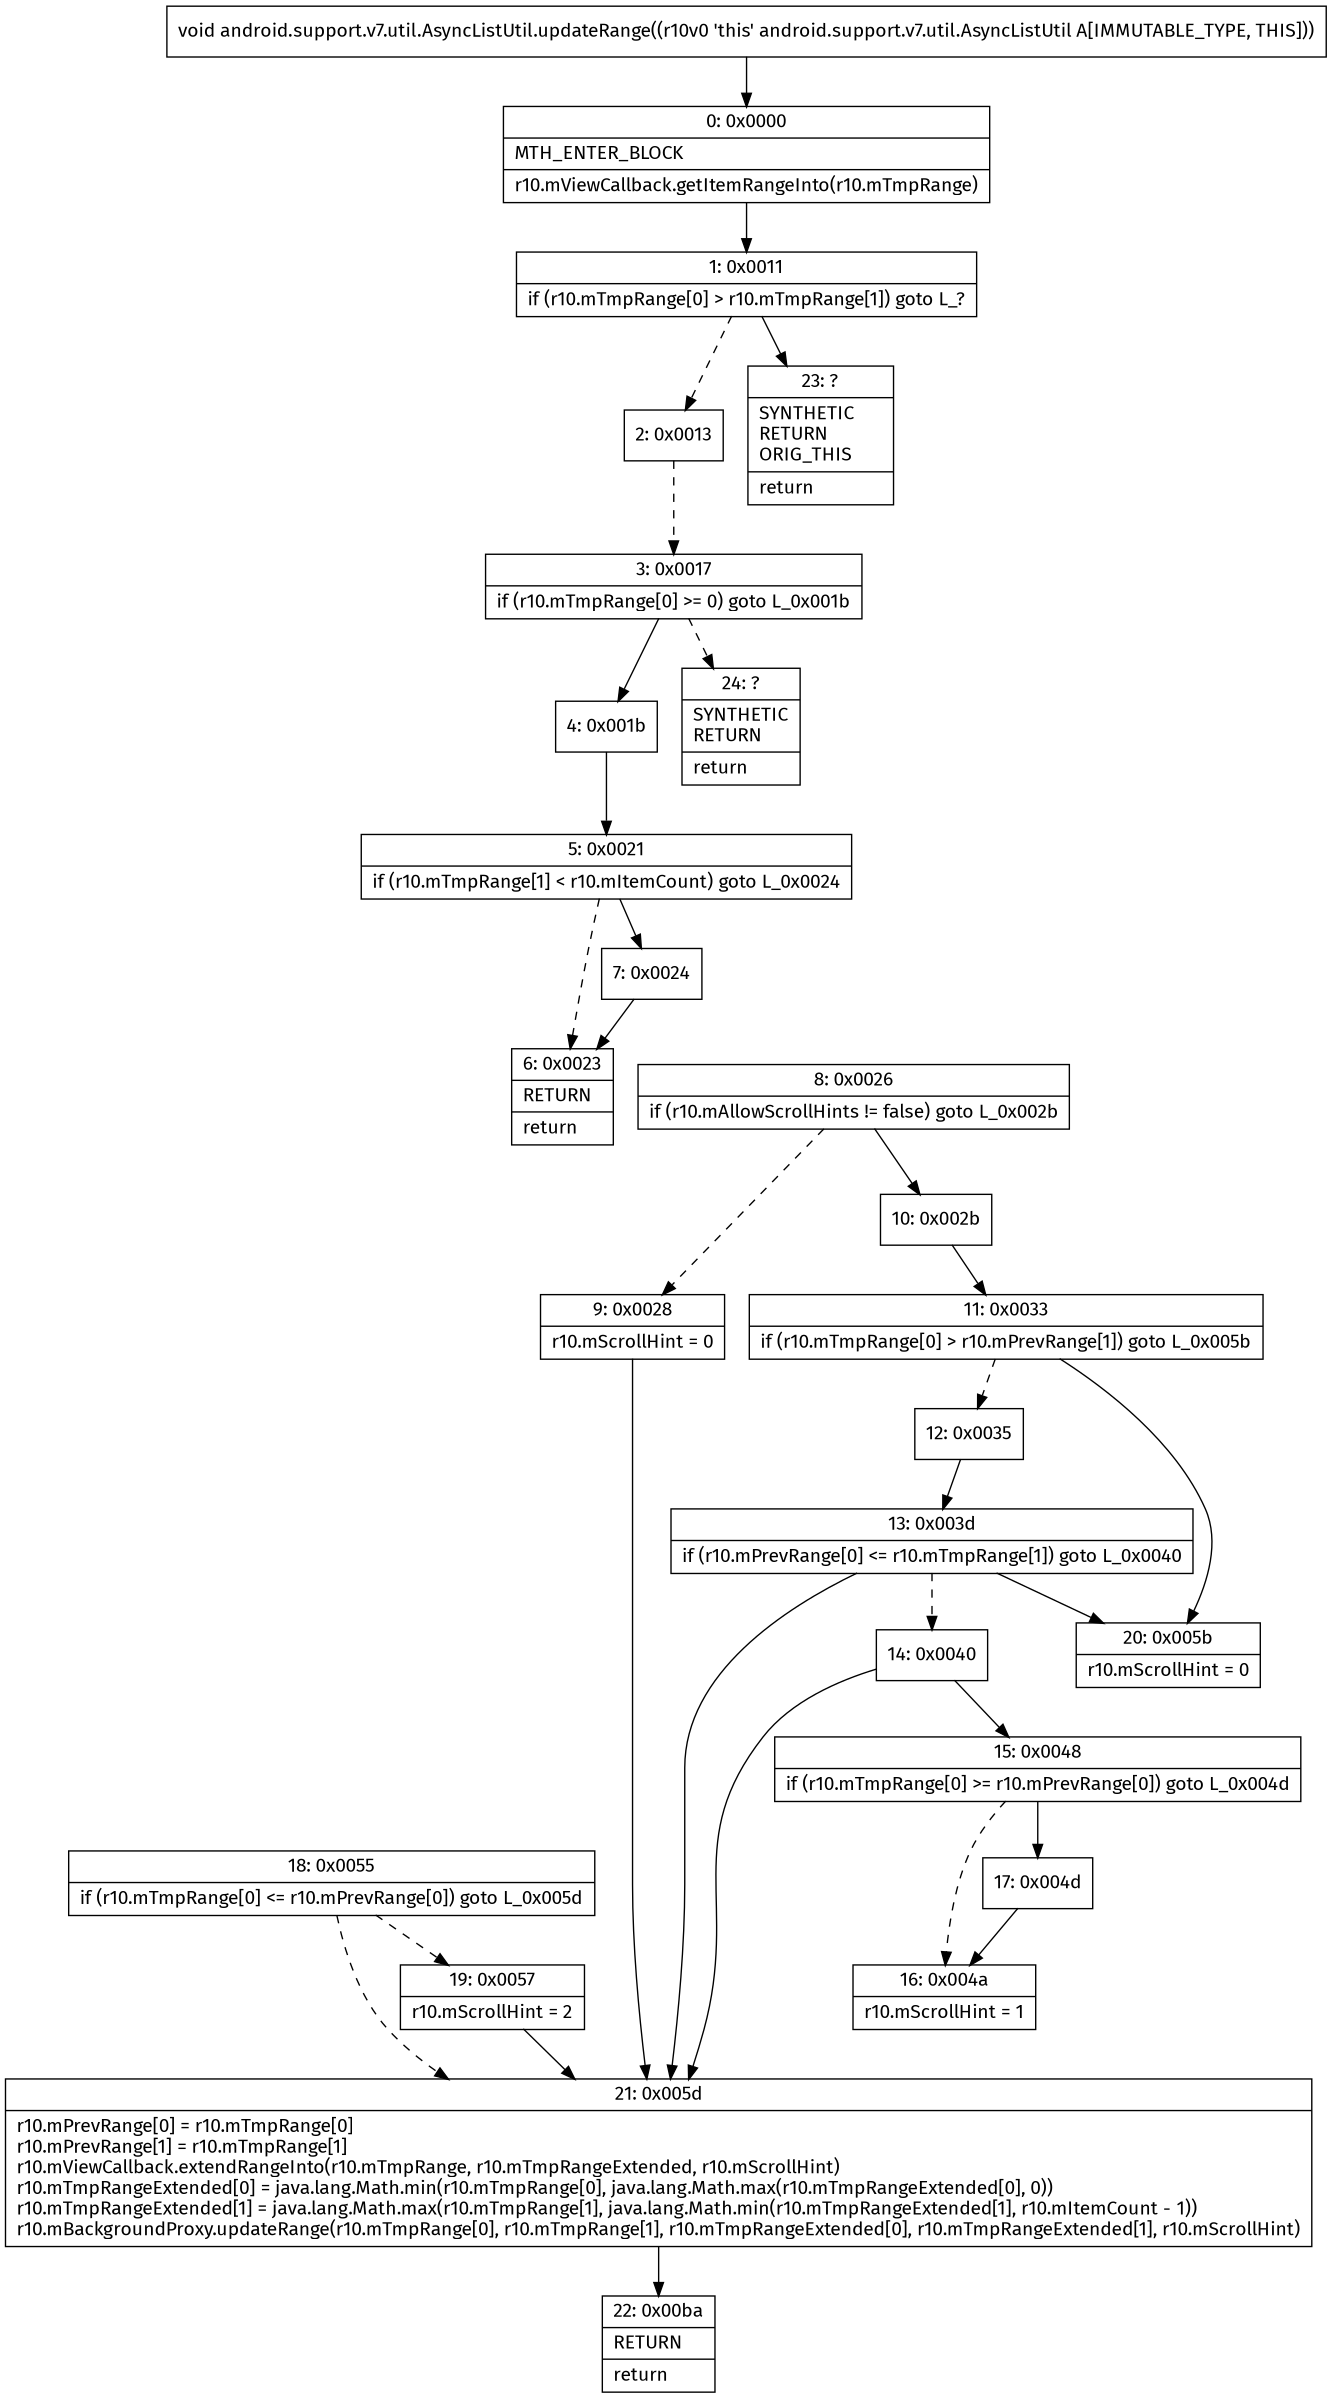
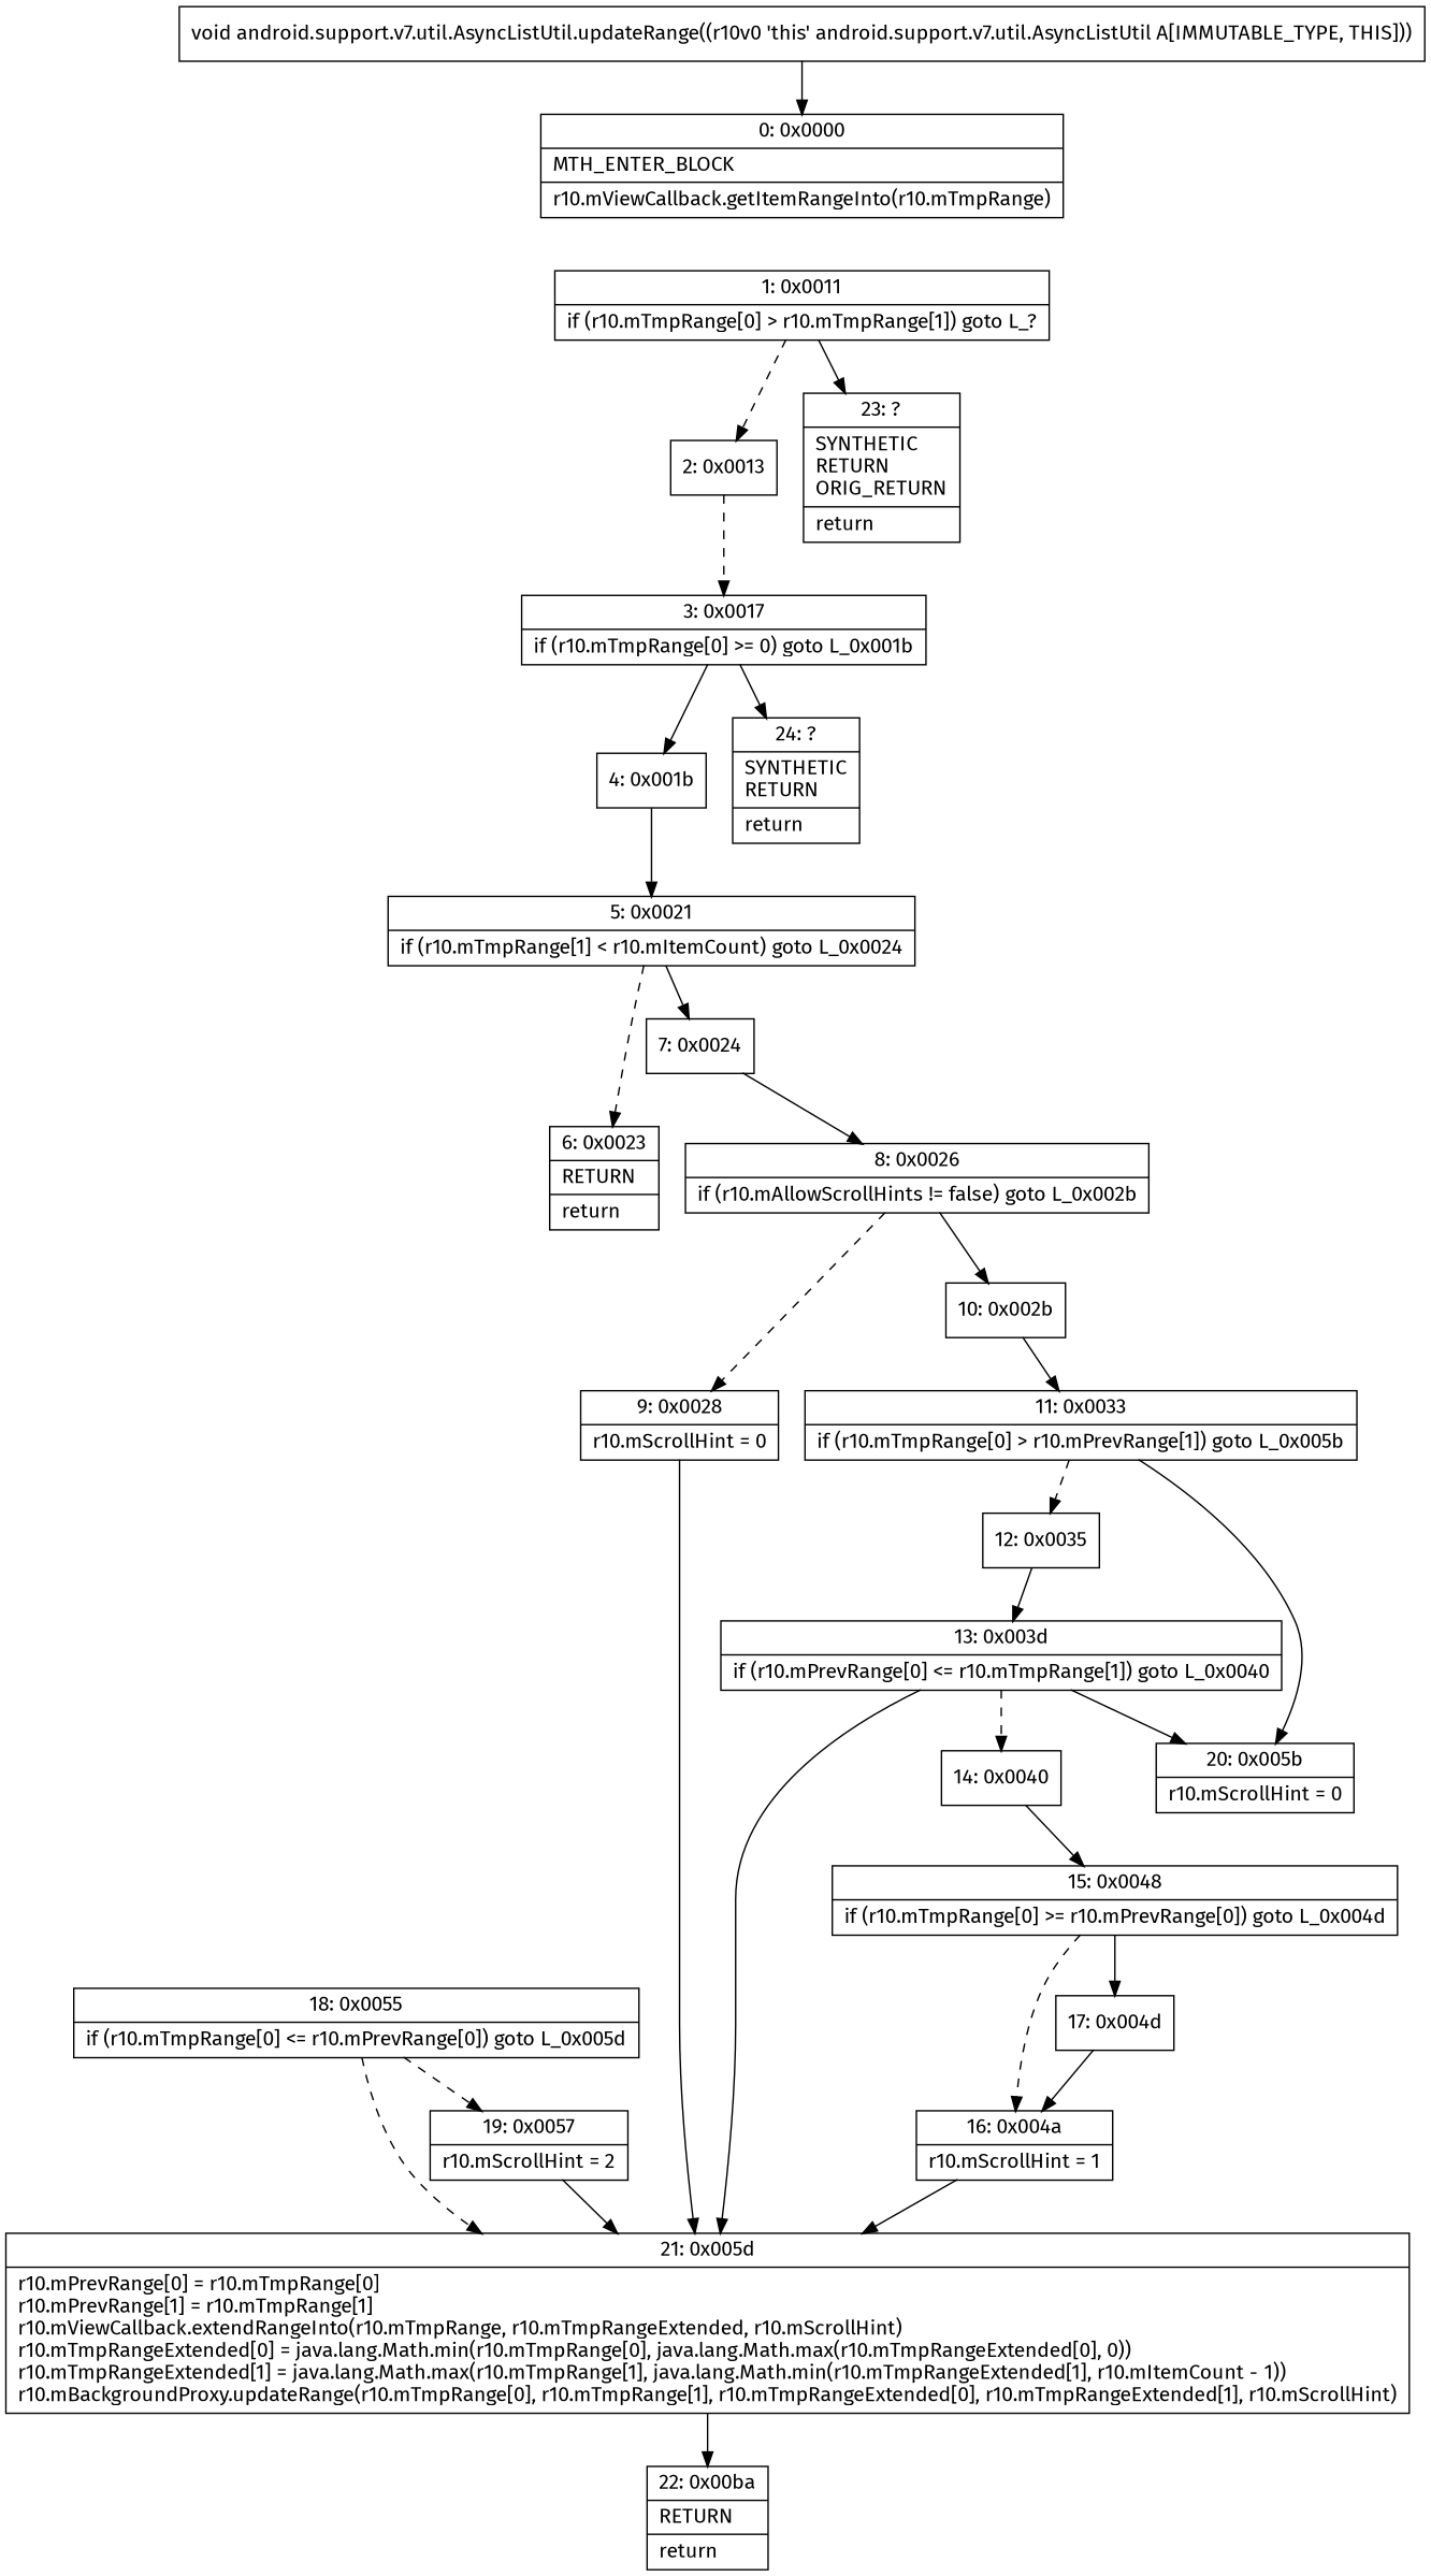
  digraph {
    fontname="Fira Sans"
    node [fontname="Fira Sans" shape=record]
    edge [fontname="Fira Sans"]
    n1 [label="{0\:\ 0x0000|MTH_ENTER_BLOCK\l|r10.mViewCallback.getItemRangeInto(r10.mTmpRange)\l}"]
    n2 [label="{1\:\ 0x0011|if (r10.mTmpRange[0] \> r10.mTmpRange[1]) goto L_?\l}"]
    n3 [label="{2\:\ 0x0013}"]
-   n4 [label="{23\:\ ?|SYNTHETIC\lRETURN\lORIG_THIS\l|return\l}"]
+   n4 [label="{23\:\ ?|SYNTHETIC\lRETURN\lORIG_RETURN\l|return\l}"]
    n5 [label="{3\:\ 0x0017|if (r10.mTmpRange[0] \>= 0) goto L_0x001b\l}"]
    n6 [label="{4\:\ 0x001b}"]
    n7 [label="{24\:\ ?|SYNTHETIC\lRETURN\l|return\l}"]
    n8 [label="{5\:\ 0x0021|if (r10.mTmpRange[1] \< r10.mItemCount) goto L_0x0024\l}"]
    n9 [label="{6\:\ 0x0023|RETURN\l|return\l}"]
    n10 [label="{7\:\ 0x0024}"]
    n11 [label="{8\:\ 0x0026|if (r10.mAllowScrollHints != false) goto L_0x002b\l}"]
    n12 [label="{9\:\ 0x0028|r10.mScrollHint = 0\l}"]
    n13 [label="{10\:\ 0x002b}"]
    n14 [label="{21\:\ 0x005d|r10.mPrevRange[0] = r10.mTmpRange[0]\lr10.mPrevRange[1] = r10.mTmpRange[1]\lr10.mViewCallback.extendRangeInto(r10.mTmpRange, r10.mTmpRangeExtended, r10.mScrollHint)\lr10.mTmpRangeExtended[0] = java.lang.Math.min(r10.mTmpRange[0], java.lang.Math.max(r10.mTmpRangeExtended[0], 0))\lr10.mTmpRangeExtended[1] = java.lang.Math.max(r10.mTmpRange[1], java.lang.Math.min(r10.mTmpRangeExtended[1], r10.mItemCount \- 1))\lr10.mBackgroundProxy.updateRange(r10.mTmpRange[0], r10.mTmpRange[1], r10.mTmpRangeExtended[0], r10.mTmpRangeExtended[1], r10.mScrollHint)\l}"]
    n15 [label="{11\:\ 0x0033|if (r10.mTmpRange[0] \> r10.mPrevRange[1]) goto L_0x005b\l}"]
    n16 [label="{22\:\ 0x00ba|RETURN\l|return\l}"]
    n17 [label="{12\:\ 0x0035}"]
    n18 [label="{20\:\ 0x005b|r10.mScrollHint = 0\l}"]
    n19 [label="{13\:\ 0x003d|if (r10.mPrevRange[0] \<= r10.mTmpRange[1]) goto L_0x0040\l}"]
    n20 [label="{14\:\ 0x0040}"]
    n21 [label="{15\:\ 0x0048|if (r10.mTmpRange[0] \>= r10.mPrevRange[0]) goto L_0x004d\l}"]
    n22 [label="{16\:\ 0x004a|r10.mScrollHint = 1\l}"]
    n23 [label="{17\:\ 0x004d}"]
    n24 [label="{18\:\ 0x0055|if (r10.mTmpRange[0] \<= r10.mPrevRange[0]) goto L_0x005d\l}"]
    n25 [label="{19\:\ 0x0057|r10.mScrollHint = 2\l}"]
    n26 [label="{void android.support.v7.util.AsyncListUtil.updateRange((r10v0 'this' android.support.v7.util.AsyncListUtil A[IMMUTABLE_TYPE, THIS])) }"]
-   n1 -> n2
    n2 -> n3 [style=dashed]
    n2 -> n4
    n3 -> n5 [style=dashed]
    n5 -> n6
-   n5 -> n7 [style=dashed]
+   n5 -> n7 [style=solid]
    n6 -> n8
    n8 -> n9 [style=dashed]
    n8 -> n10
-   n10 -> n9
+   n10 -> n11
    n11 -> n12 [style=dashed]
    n11 -> n13
    n12 -> n14
    n13 -> n15
    n14 -> n16
    n15 -> n17 [style=dashed]
    n15 -> n18
    n17 -> n19
    n19 -> n14
    n19 -> n18 [style=solid]
    n19 -> n20 [style=dashed]
    n20 -> n21
    n21 -> n22 [style=dashed]
    n21 -> n23
-   n20 -> n14
+   n22 -> n14
    n23 -> n22
    n24 -> n14 [style=dashed]
    n24 -> n25 [style=dashed]
    n25 -> n14
    n26 -> n1
  }
